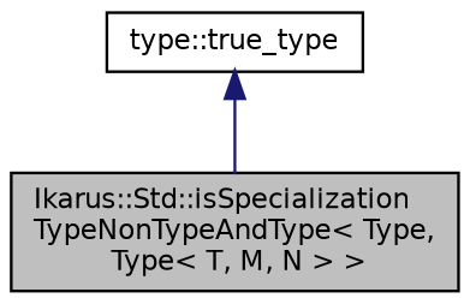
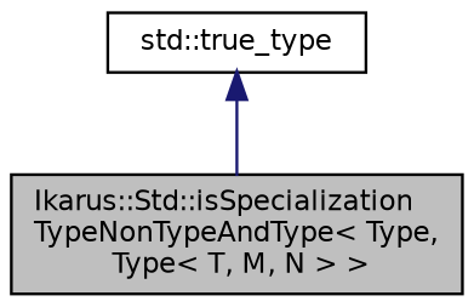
  digraph {
    node [color=black fontname=Helvetica fontsize=10 shape=record style=filled]
    n1 [fillcolor=grey75 fontcolor=black height=0.2 label="Ikarus::Std::isSpecialization\lTypeNonTypeAndType\< Type,\l Type\< T, M, N \> \>" width=0.4]
-   n2 [fillcolor=white height=0.2 label="type::true_type" width=0.4]
+   n2 [fillcolor=white height=0.2 label="std::true_type" width=0.4]
    n2 -> n1 [color=midnightblue dir=back fontname=Helvetica fontsize=10 labelfontname=Helvetica labelfontsize=10 style=solid]
  }
